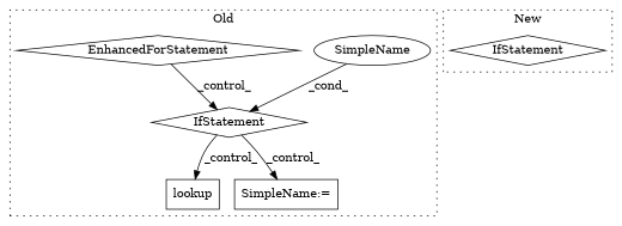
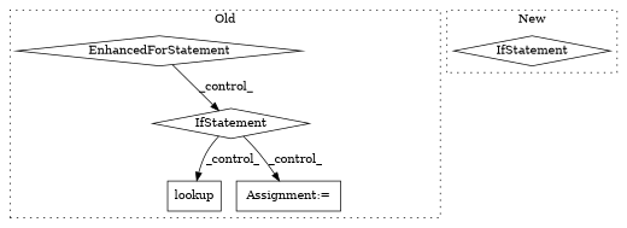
  digraph {
    node [a=25 shape=diamond]
    n1 [a=32 l="7,1" label=lookup s="1991,2001" shape=box]
-   n2 [a=7 l=1 label="SimpleName:=" s=1963 shape=box]
+   n2 [a=7 l=1 label="Assignment:=" s=1963 shape=box]
    n3 [l="10,2" label=IfStatement s="1892,1948"]
-   n4 [a=42 label=SimpleName shape=ellipse]
    n5 [a=70 l="53,2" label=EnhancedForStatement s="1721,1811"]
    n6 [l="4,2" label=IfStatement s="1931,1957"]
    subgraph cluster_1 {
      label=Old
      style=dotted
      n1
      n2
      n3
-     n4
      n5
    }
    subgraph cluster_2 {
      label=New
      style=dotted
      n6
    }
    n3 -> n1 [label=_control_]
    n3 -> n2 [label=_control_]
-   n4 -> n3 [label=_cond_]
    n5 -> n3 [label=_control_]
  }
